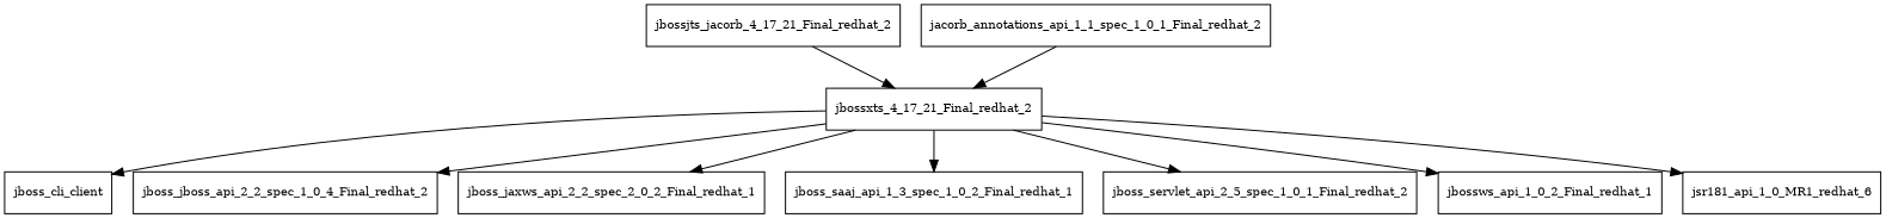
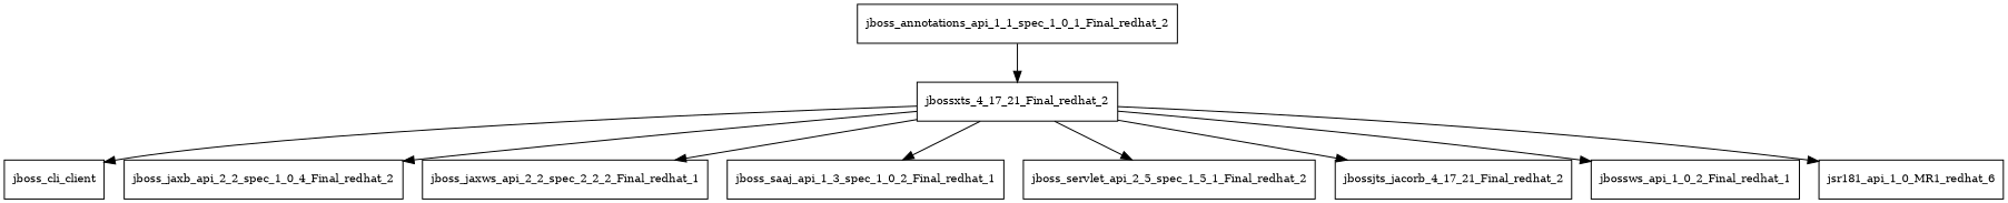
  digraph {
    node [fontsize=10.0 shape=box]
    jbossxts_4_17_21_Final_redhat_2
    jboss_cli_client
-   jboss_jaxb_api_2_2_spec_1_0_4_Final_redhat_2 [label=jboss_jboss_api_2_2_spec_1_0_4_Final_redhat_2]
-   jboss_jaxws_api_2_2_spec_2_0_2_Final_redhat_1
+   jboss_jaxb_api_2_2_spec_1_0_4_Final_redhat_2
+   jboss_jaxws_api_2_2_spec_2_0_2_Final_redhat_1 [label=jboss_jaxws_api_2_2_spec_2_2_2_Final_redhat_1]
    n5 [label=jboss_saaj_api_1_3_spec_1_0_2_Final_redhat_1]
-   jboss_servlet_api_2_5_spec_1_0_1_Final_redhat_2
+   jboss_servlet_api_2_5_spec_1_0_1_Final_redhat_2 [label=jboss_servlet_api_2_5_spec_1_5_1_Final_redhat_2]
    jbossjts_jacorb_4_17_21_Final_redhat_2
    jbossws_api_1_0_2_Final_redhat_1
    jsr181_api_1_0_MR1_redhat_6
-   jboss_annotations_api_1_1_spec_1_0_1_Final_redhat_2 [label=jacorb_annotations_api_1_1_spec_1_0_1_Final_redhat_2]
+   jboss_annotations_api_1_1_spec_1_0_1_Final_redhat_2
    jbossxts_4_17_21_Final_redhat_2 -> jboss_cli_client
    jbossxts_4_17_21_Final_redhat_2 -> jboss_jaxb_api_2_2_spec_1_0_4_Final_redhat_2
    jbossxts_4_17_21_Final_redhat_2 -> jboss_jaxws_api_2_2_spec_2_0_2_Final_redhat_1
    jbossxts_4_17_21_Final_redhat_2 -> n5
    jbossxts_4_17_21_Final_redhat_2 -> jboss_servlet_api_2_5_spec_1_0_1_Final_redhat_2
-   jbossjts_jacorb_4_17_21_Final_redhat_2 -> jbossxts_4_17_21_Final_redhat_2
+   jbossxts_4_17_21_Final_redhat_2 -> jbossjts_jacorb_4_17_21_Final_redhat_2
    jbossxts_4_17_21_Final_redhat_2 -> jbossws_api_1_0_2_Final_redhat_1
    jbossxts_4_17_21_Final_redhat_2 -> jsr181_api_1_0_MR1_redhat_6
    jboss_annotations_api_1_1_spec_1_0_1_Final_redhat_2 -> jbossxts_4_17_21_Final_redhat_2
  }
